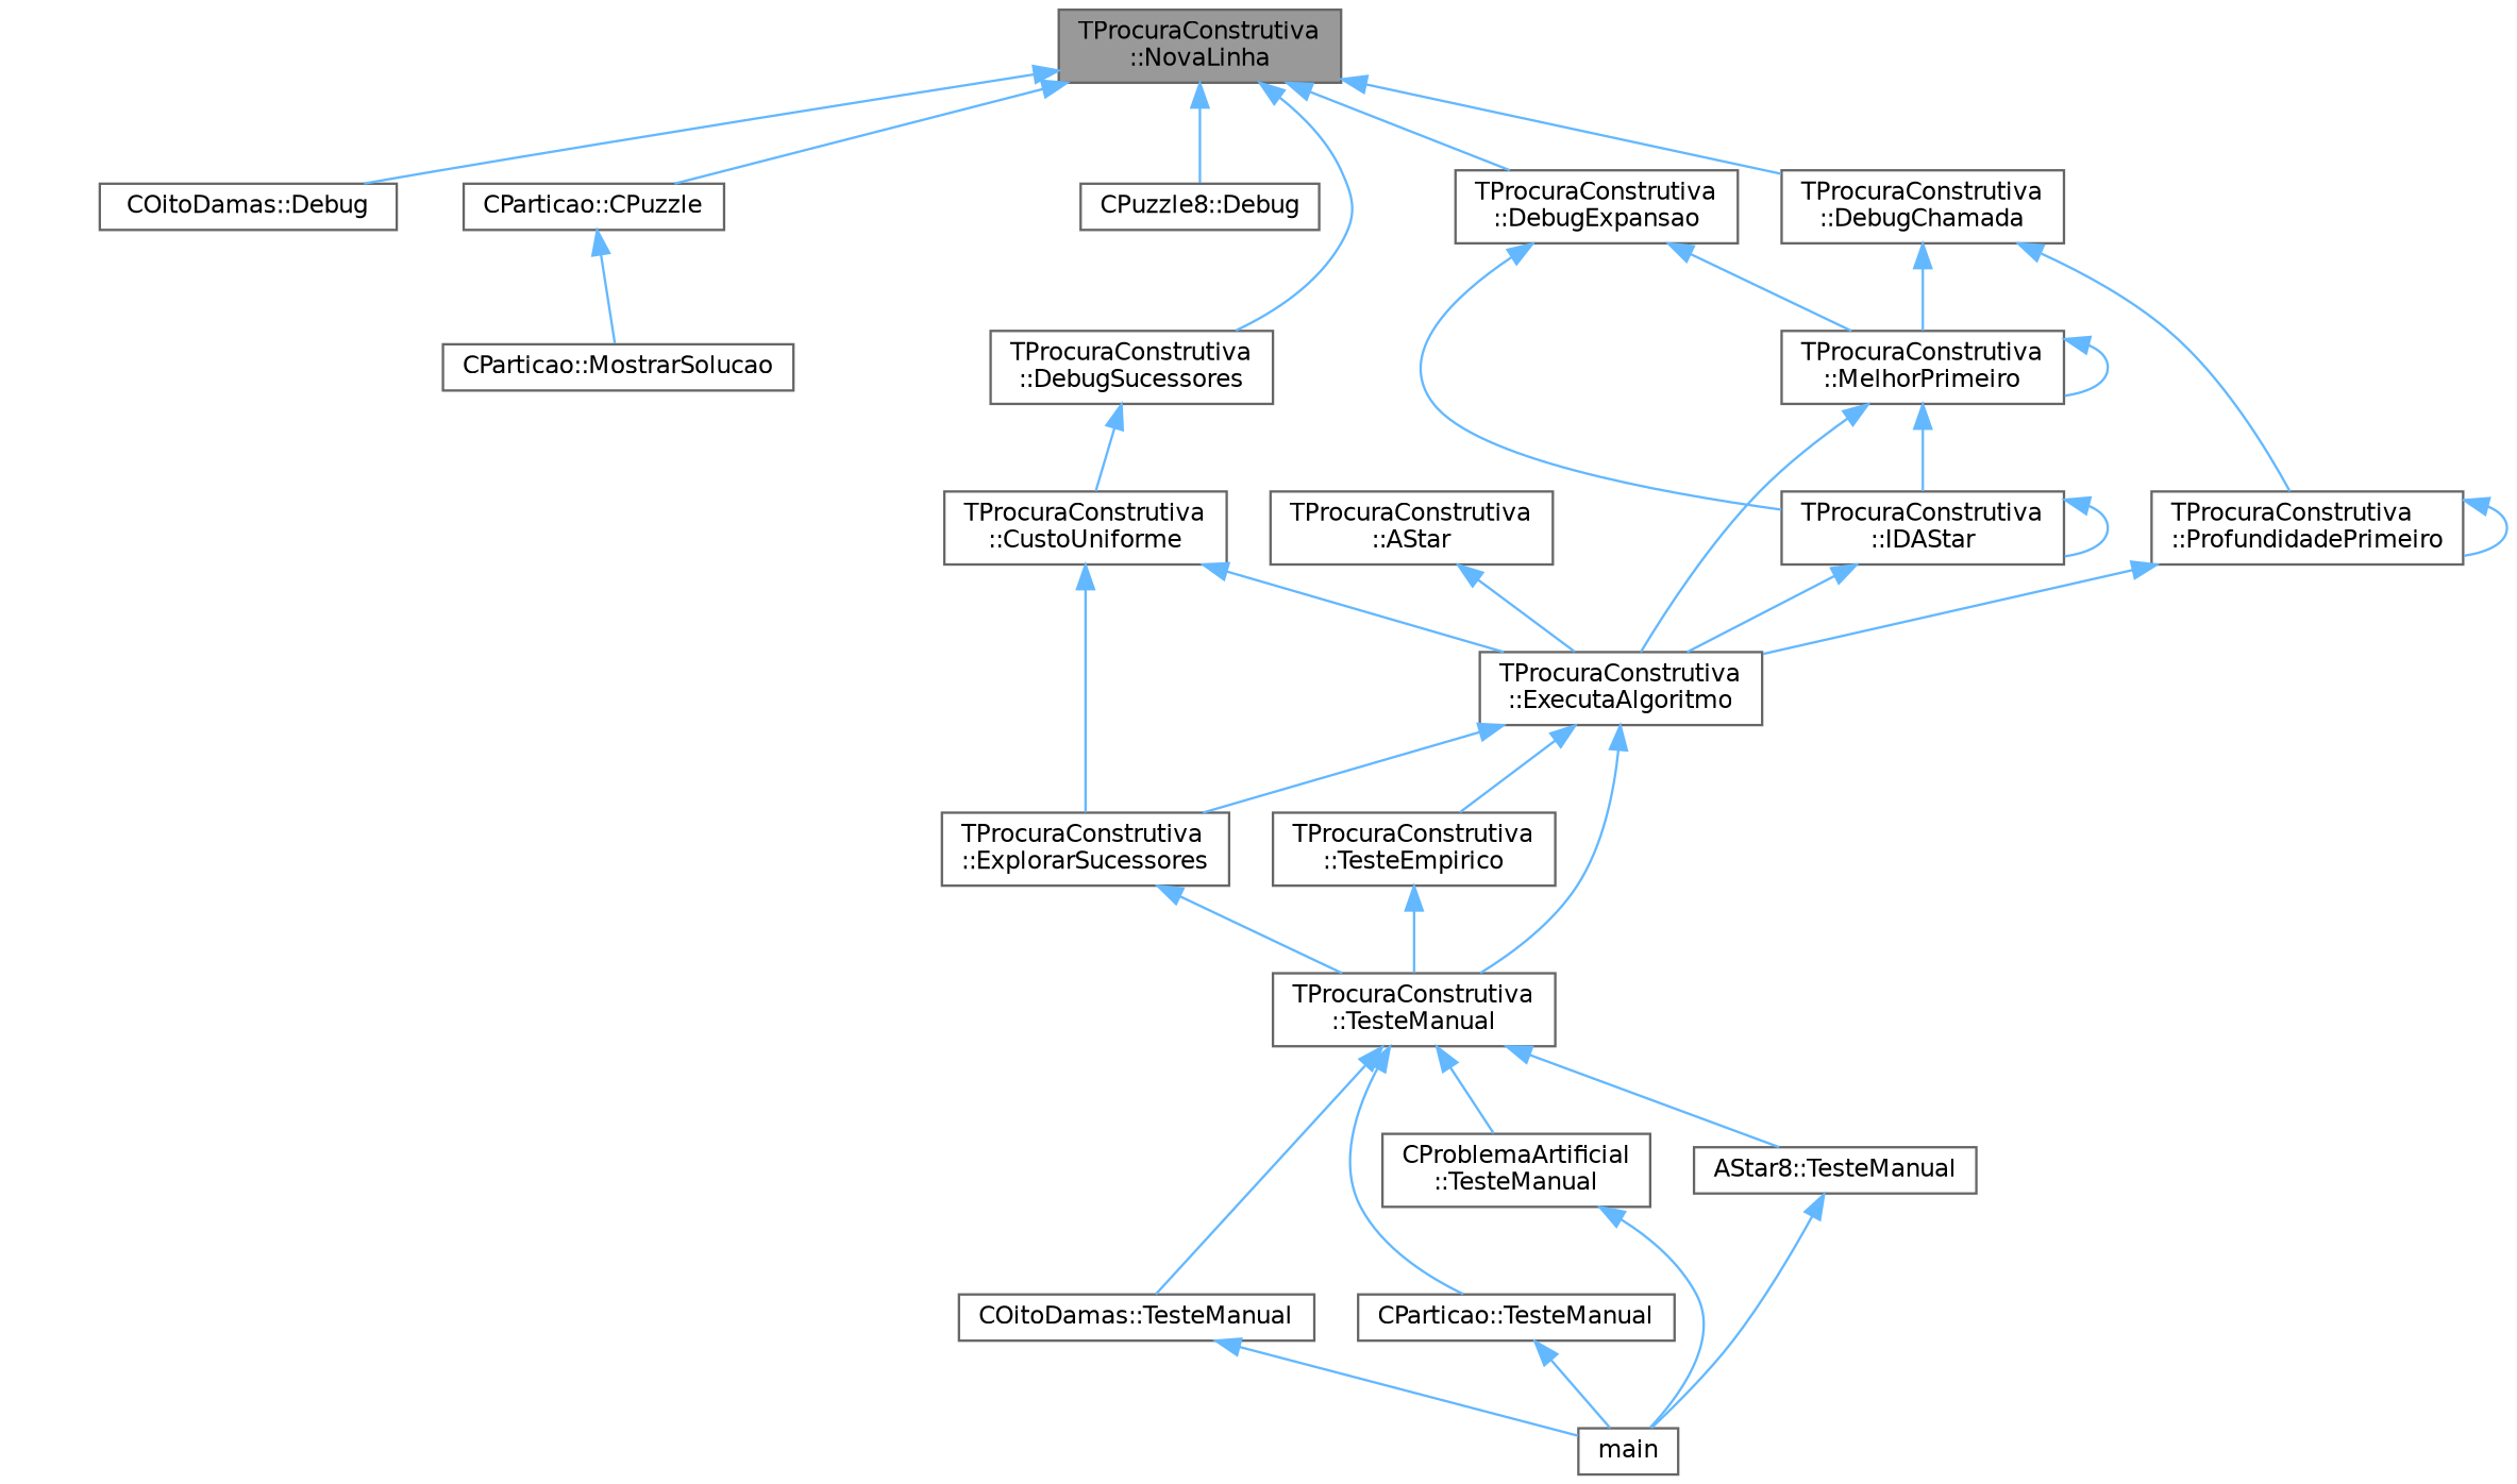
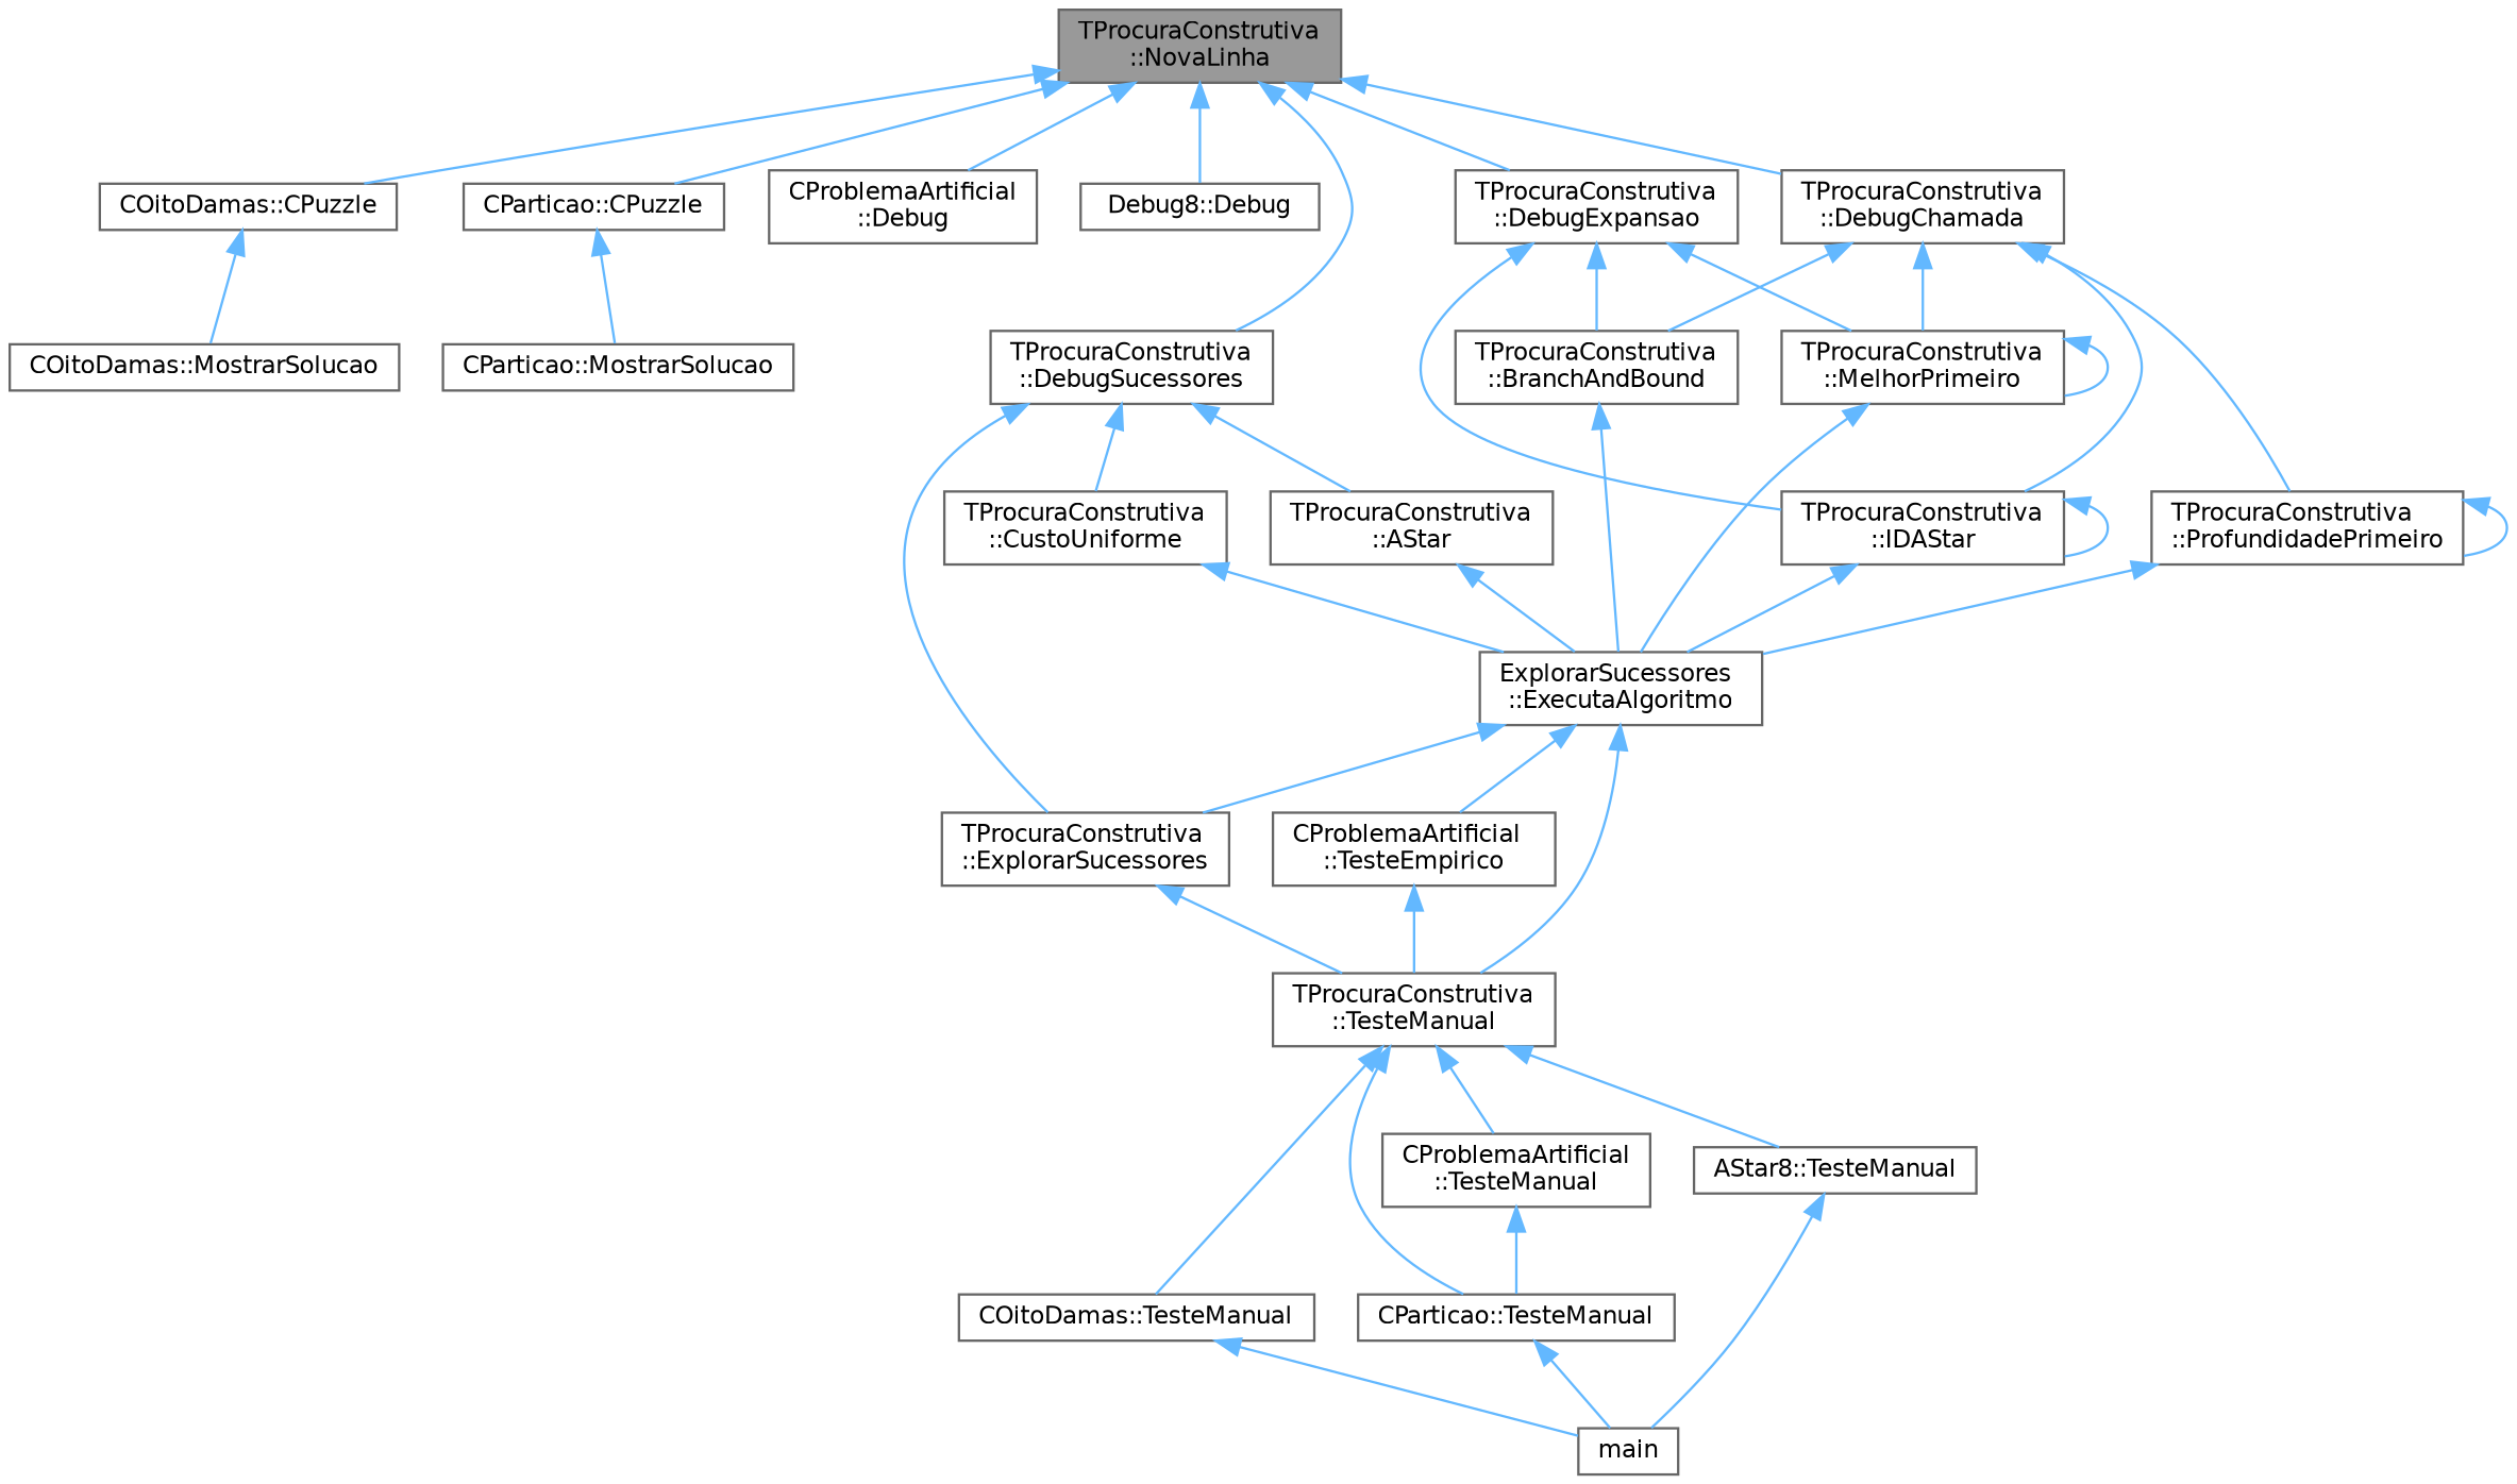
  digraph {
    rankdir=TB
    node [color=grey40 fillcolor=white fontname=Helvetica fontsize=10 shape=box style=filled]
    edge [color=steelblue1 dir=back fontname=Helvetica fontsize=10 labelfontname=Helvetica labelfontsize=10 style=solid]
    n1 [color=gray40 fillcolor=grey60 fontcolor=black height=0.2 label="TProcuraConstrutiva\l::NovaLinha" width=0.4]
-   n2 [height=0.2 label="COitoDamas::Debug" width=0.4]
+   n2 [height=0.2 label="COitoDamas::CPuzzle" width=0.4]
    n3 [height=0.2 label="CParticao::CPuzzle" width=0.4]
-   n5 [height=0.2 label="CPuzzle8::Debug" width=0.4]
+   n4 [height=0.2 label="CProblemaArtificial\l::Debug" width=0.4]
+   n5 [height=0.2 label="Debug8::Debug" width=0.4]
    n6 [height=0.2 label="TProcuraConstrutiva\l::DebugChamada" width=0.4]
    n7 [height=0.2 label="TProcuraConstrutiva\l::DebugExpansao" width=0.4]
    n8 [height=0.2 label="TProcuraConstrutiva\l::DebugSucessores" width=0.4]
+   n9 [height=0.2 label="COitoDamas::MostrarSolucao" width=0.4]
    n10 [height=0.2 label="CParticao::MostrarSolucao" width=0.4]
+   n11 [height=0.2 label="TProcuraConstrutiva\l::BranchAndBound" width=0.4]
    n12 [height=0.2 label="TProcuraConstrutiva\l::IDAStar" width=0.4]
    n13 [height=0.2 label="TProcuraConstrutiva\l::MelhorPrimeiro" width=0.4]
    n14 [height=0.2 label="TProcuraConstrutiva\l::ProfundidadePrimeiro" width=0.4]
    n15 [height=0.2 label="TProcuraConstrutiva\l::ExplorarSucessores" width=0.4]
    n16 [height=0.2 label="TProcuraConstrutiva\l::AStar" width=0.4]
    n17 [height=0.2 label="TProcuraConstrutiva\l::CustoUniforme" width=0.4]
-   n18 [height=0.2 label="TProcuraConstrutiva\l::ExecutaAlgoritmo" width=0.4]
+   n18 [height=0.2 label="ExplorarSucessores\l::ExecutaAlgoritmo" width=0.4]
    n19 [height=0.2 label="TProcuraConstrutiva\l::TesteManual" width=0.4]
-   n20 [height=0.2 label="TProcuraConstrutiva\l::TesteEmpirico" width=0.4]
+   n20 [height=0.2 label="CProblemaArtificial\l::TesteEmpirico" width=0.4]
    n21 [height=0.2 label="COitoDamas::TesteManual" width=0.4]
    n22 [height=0.2 label="CParticao::TesteManual" width=0.4]
    n23 [height=0.2 label="CProblemaArtificial\l::TesteManual" width=0.4]
    n24 [height=0.2 label="AStar8::TesteManual" width=0.4]
    n25 [height=0.2 label=main width=0.4]
    n1 -> n2
    n1 -> n3
+   n1 -> n4
    n1 -> n5
    n1 -> n6
    n1 -> n7
    n1 -> n8
+   n2 -> n9
    n3 -> n10
-   n13 -> n12
+   n6 -> n11
+   n6 -> n12
    n6 -> n13
    n6 -> n14
+   n7 -> n11
    n7 -> n12
    n7 -> n13
-   n17 -> n15
+   n8 -> n15
+   n8 -> n16
    n8 -> n17
+   n11 -> n18
    n12 -> n12
    n12 -> n18
    n13 -> n13
    n13 -> n18
    n14 -> n14
    n14 -> n18
    n15 -> n19
    n16 -> n18
    n17 -> n18
    n18 -> n15
    n18 -> n19
    n18 -> n20
    n19 -> n21
    n19 -> n22
    n19 -> n23
    n19 -> n24
    n20 -> n19
    n21 -> n25
    n22 -> n25
-   n23 -> n25
+   n23 -> n22
    n24 -> n25
  }
